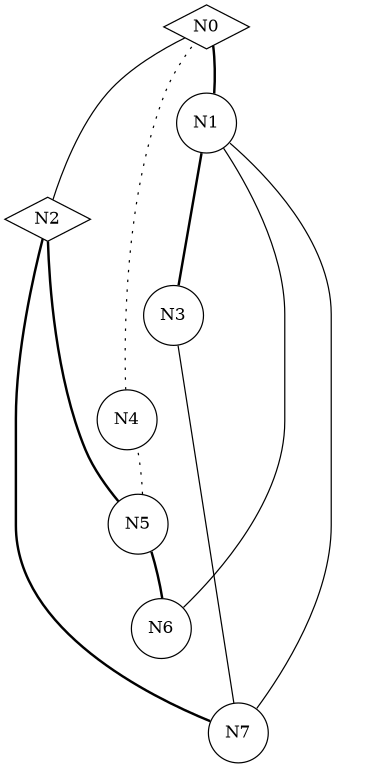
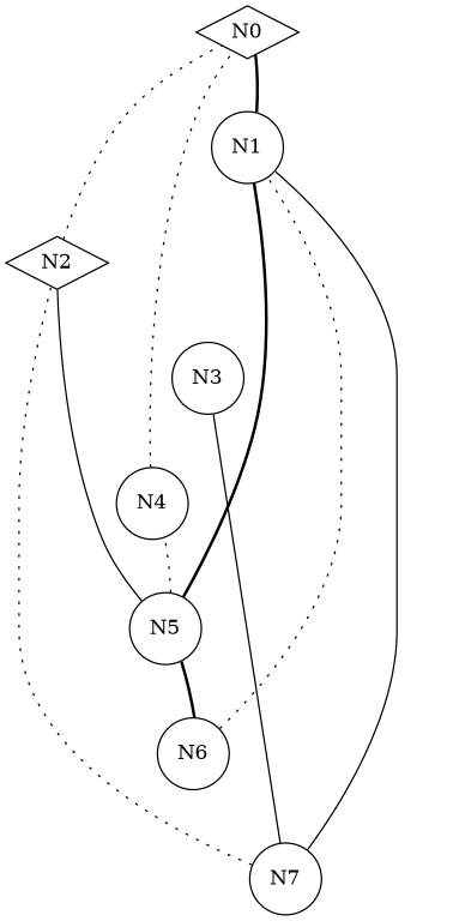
  digraph {
    node [shape=circle]
    edge [arrowhead=none style=invis]
    N0 [shape=diamond]
    N1
    N2 [shape=diamond]
    N3
    N4
    N5
    N6
    N7
    N0 -> N1
    N1 -> N0 [style=bold]
    N1 -> N2
-   N2 -> N0 [style=solid]
+   N2 -> N0 [style=dotted]
    N2 -> N3
-   N3 -> N1 [style=bold]
+   N5 -> N1 [style=bold]
    N3 -> N4
    N4 -> N0 [style=dotted]
    N4 -> N5
-   N5 -> N2 [style=bold]
+   N5 -> N2 [style=solid]
    N5 -> N4 [style=dotted]
    N5 -> N6
-   N6 -> N1 [style=solid]
+   N6 -> N1 [style=dotted]
    N6 -> N5 [style=bold]
    N6 -> N7
    N7 -> N0
    N7 -> N1 [style=solid]
-   N7 -> N2 [style=bold]
+   N7 -> N2 [style=dotted]
    N7 -> N3 [style=solid]
  }
